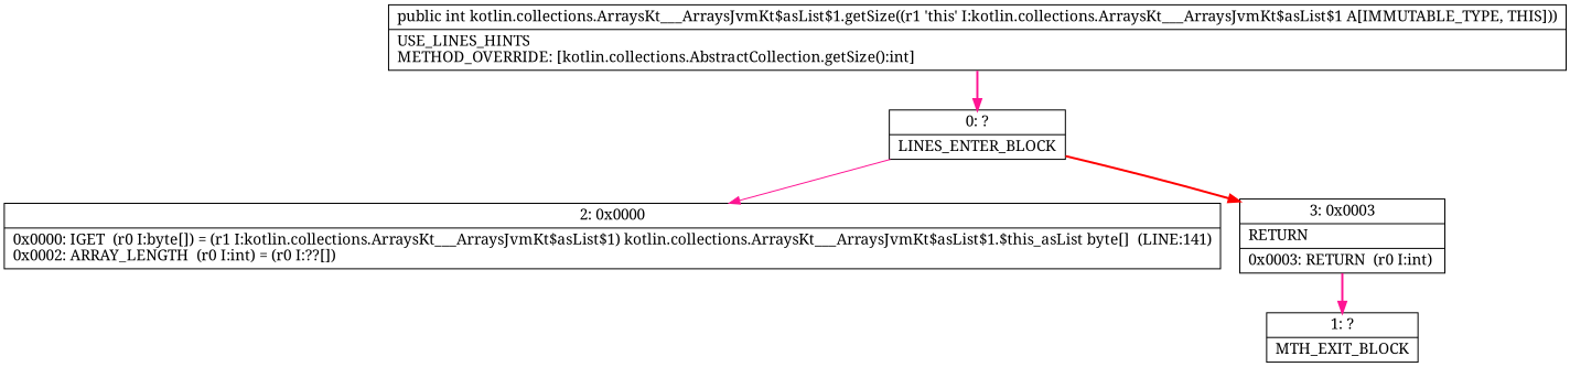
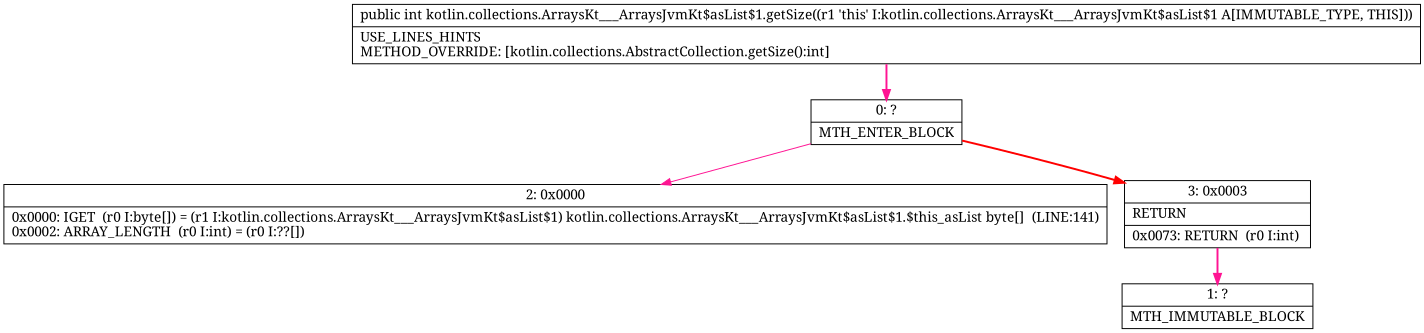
  digraph {
    fontname="Noto Serif"
    node [fontname="Noto Serif" shape=record]
    edge [color=deeppink fontname="Noto Serif" style=bold]
-   n1 [label="{0\:\ ?|LINES_ENTER_BLOCK\l}"]
+   n1 [label="{0\:\ ?|MTH_ENTER_BLOCK\l}"]
    n2 [label="{2\:\ 0x0000|0x0000: IGET  (r0 I:byte[]) = (r1 I:kotlin.collections.ArraysKt___ArraysJvmKt$asList$1) kotlin.collections.ArraysKt___ArraysJvmKt$asList$1.$this_asList byte[]  (LINE:141)\l0x0002: ARRAY_LENGTH  (r0 I:int) = (r0 I:??[]) \l}"]
-   n3 [label="{3\:\ 0x0003|RETURN\l|0x0003: RETURN  (r0 I:int) \l}"]
-   n4 [label="{1\:\ ?|MTH_EXIT_BLOCK\l}"]
+   n3 [label="{3\:\ 0x0003|RETURN\l|0x0073: RETURN  (r0 I:int) \l}"]
+   n4 [label="{1\:\ ?|MTH_IMMUTABLE_BLOCK\l}"]
    n5 [label="{public int kotlin.collections.ArraysKt___ArraysJvmKt$asList$1.getSize((r1 'this' I:kotlin.collections.ArraysKt___ArraysJvmKt$asList$1 A[IMMUTABLE_TYPE, THIS]))  | USE_LINES_HINTS\lMETHOD_OVERRIDE: [kotlin.collections.AbstractCollection.getSize():int]\l}"]
    n1 -> n2 [style=solid]
    n1 -> n3 [color=red]
    n3 -> n4
    n5 -> n1
  }
